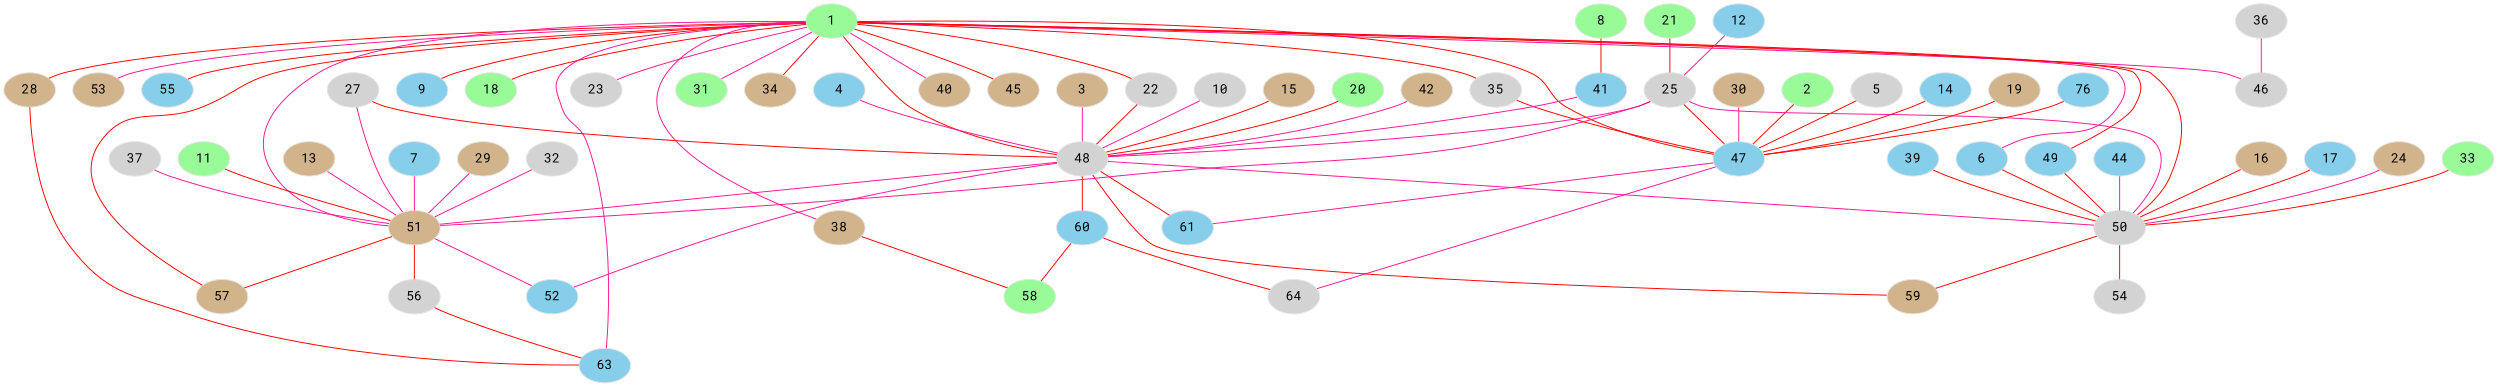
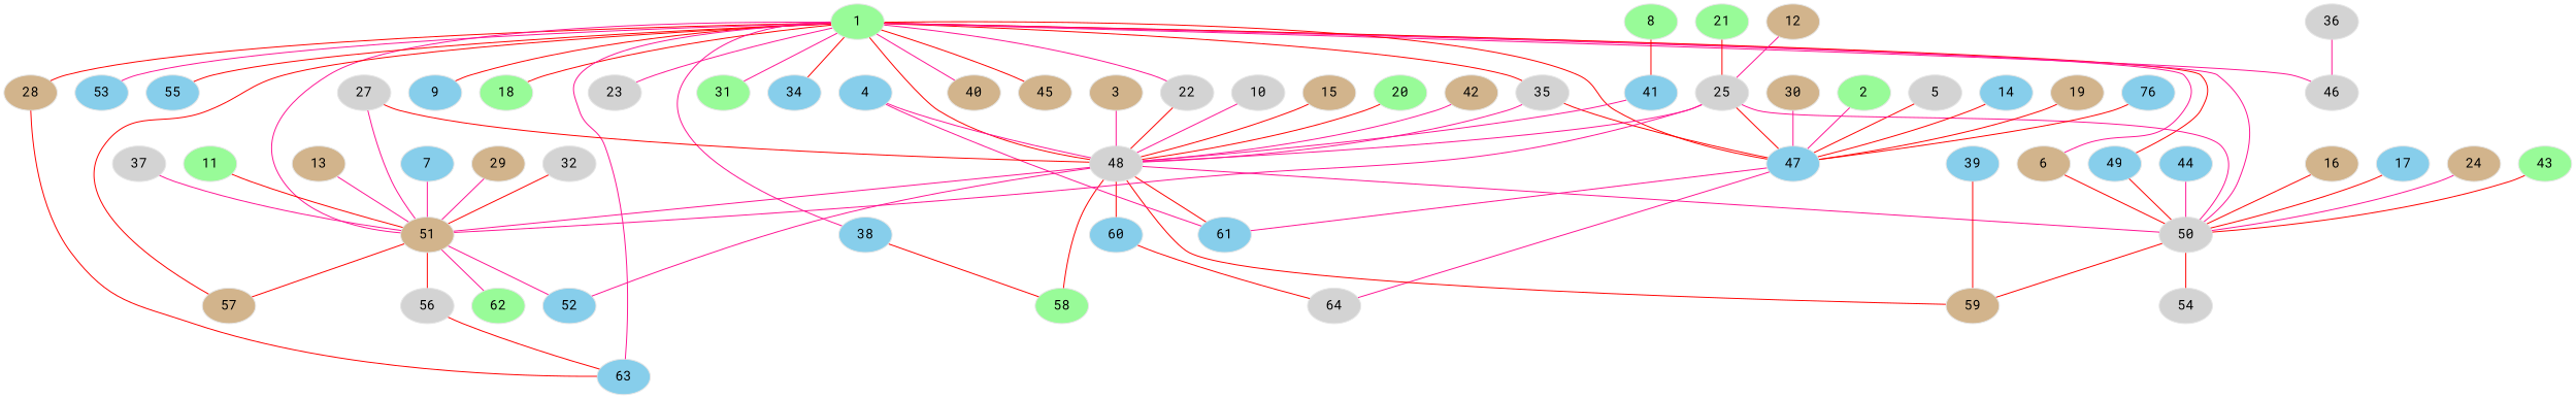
  graph {
    fontname="Roboto Mono"
    node [color=gray90 fillcolor=tan fontname="Roboto Mono" style=filled]
    edge [color=red fontname="Roboto Mono" weight=1.0]
    1 [fillcolor=palegreen]
-   6 [fillcolor=skyblue]
+   6
    9 [fillcolor=skyblue]
    18 [fillcolor=palegreen]
    22 [fillcolor=lightgrey]
    23 [fillcolor=lightgrey]
    28
    31 [fillcolor=palegreen]
-   34
+   34 [fillcolor=skyblue]
    35 [fillcolor=lightgrey]
-   38
+   38 [fillcolor=skyblue]
    40
    45
    46 [fillcolor=lightgrey]
    47 [fillcolor=skyblue]
    48 [fillcolor=lightgrey]
    49 [fillcolor=skyblue]
    50 [fillcolor=lightgrey]
    51
-   53
+   53 [fillcolor=skyblue]
    55 [fillcolor=skyblue]
    57
    63 [fillcolor=skyblue]
    58 [fillcolor=palegreen]
    61 [fillcolor=skyblue]
    64 [fillcolor=lightgrey]
    52 [fillcolor=skyblue]
    59
    60 [fillcolor=skyblue]
    54 [fillcolor=lightgrey]
    56 [fillcolor=lightgrey]
+   62 [fillcolor=palegreen]
    2 [fillcolor=palegreen]
    3
    4 [fillcolor=skyblue]
    5 [fillcolor=lightgrey]
    7 [fillcolor=skyblue]
    8 [fillcolor=palegreen]
    41 [fillcolor=skyblue]
    10 [fillcolor=lightgrey]
    11 [fillcolor=palegreen]
    25 [fillcolor=lightgrey]
-   12 [fillcolor=skyblue]
+   12
    13
    14 [fillcolor=skyblue]
    15
    16
    17 [fillcolor=skyblue]
    19
    20 [fillcolor=palegreen]
    21 [fillcolor=palegreen]
    24
    n53 [fillcolor=skyblue label=76]
    27 [fillcolor=lightgrey]
    29
    30
    32 [fillcolor=lightgrey]
-   33 [fillcolor=palegreen]
+   33 [fillcolor=palegreen label=43]
    36 [fillcolor=lightgrey]
    37 [fillcolor=lightgrey]
    39 [fillcolor=skyblue]
    42
    44 [fillcolor=skyblue]
    1 -- 6 [color=deeppink]
    1 -- 9
    1 -- 18
-   1 -- 22
+   1 -- 22 [color=deeppink]
    1 -- 23 [color=deeppink]
    1 -- 28 [weight=2.0]
    1 -- 31 [color=deeppink]
    1 -- 34
    1 -- 35
    1 -- 38 [color=deeppink]
    1 -- 40 [color=deeppink]
    1 -- 45
    1 -- 46 [color=deeppink weight=2.0]
    1 -- 47
    1 -- 48 [weight=4.0]
    1 -- 49
-   1 -- 50 [weight=4.0]
+   1 -- 50 [color=deeppink weight=4.0]
    1 -- 51 [color=deeppink weight=2.0]
    1 -- 53 [color=deeppink]
    1 -- 55 [weight=2.0]
    1 -- 57
    1 -- 63 [color=deeppink weight=3.0]
    6 -- 50
    22 -- 48
    28 -- 63
    35 -- 47
+   35 -- 48 [color=deeppink]
    38 -- 58
    47 -- 61 [color=deeppink]
    47 -- 64 [color=deeppink]
    48 -- 50 [color=deeppink]
    48 -- 51 [color=deeppink weight=2.0]
-   60 -- 58
+   48 -- 58
    48 -- 61
    48 -- 52 [color=deeppink weight=2.0]
    48 -- 59
    48 -- 60 [weight=2.0]
    49 -- 50
    50 -- 59 [weight=3.0]
    50 -- 54
    51 -- 57
    51 -- 52 [color=deeppink weight=2.0]
    51 -- 56
+   51 -- 62 [color=deeppink]
    60 -- 64
    56 -- 63
-   2 -- 47
+   2 -- 47 [color=deeppink]
    3 -- 48 [color=deeppink]
    4 -- 48 [color=deeppink]
+   4 -- 61 [color=deeppink]
    5 -- 47
    7 -- 51 [color=deeppink]
    8 -- 41
    41 -- 48 [color=deeppink]
    10 -- 48 [color=deeppink]
    11 -- 51
    25 -- 47
    25 -- 48 [color=deeppink]
    25 -- 50 [color=deeppink]
    25 -- 51 [color=deeppink]
    12 -- 25 [color=deeppink]
    13 -- 51 [color=deeppink]
    14 -- 47
    15 -- 48
    16 -- 50
    17 -- 50
    19 -- 47
    20 -- 48
    21 -- 25
    24 -- 50 [color=deeppink]
    n53 -- 47
    27 -- 48
    27 -- 51 [color=deeppink]
    29 -- 51 [color=deeppink]
    30 -- 47 [color=deeppink]
-   32 -- 51 [color=deeppink]
+   32 -- 51
    33 -- 50
    36 -- 46 [color=deeppink]
    37 -- 51 [color=deeppink]
-   39 -- 50 [weight=3.0]
+   39 -- 59 [weight=3.0]
    42 -- 48 [color=deeppink]
    44 -- 50 [color=deeppink]
  }
